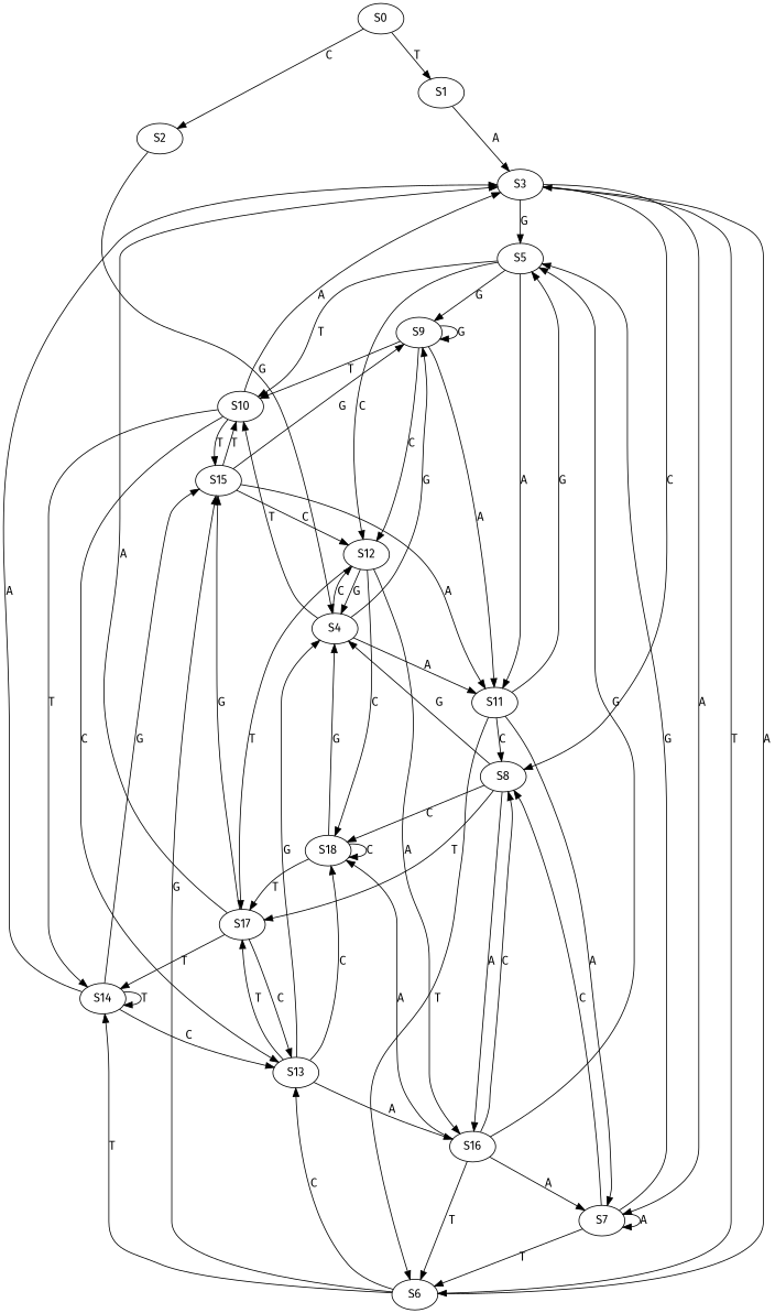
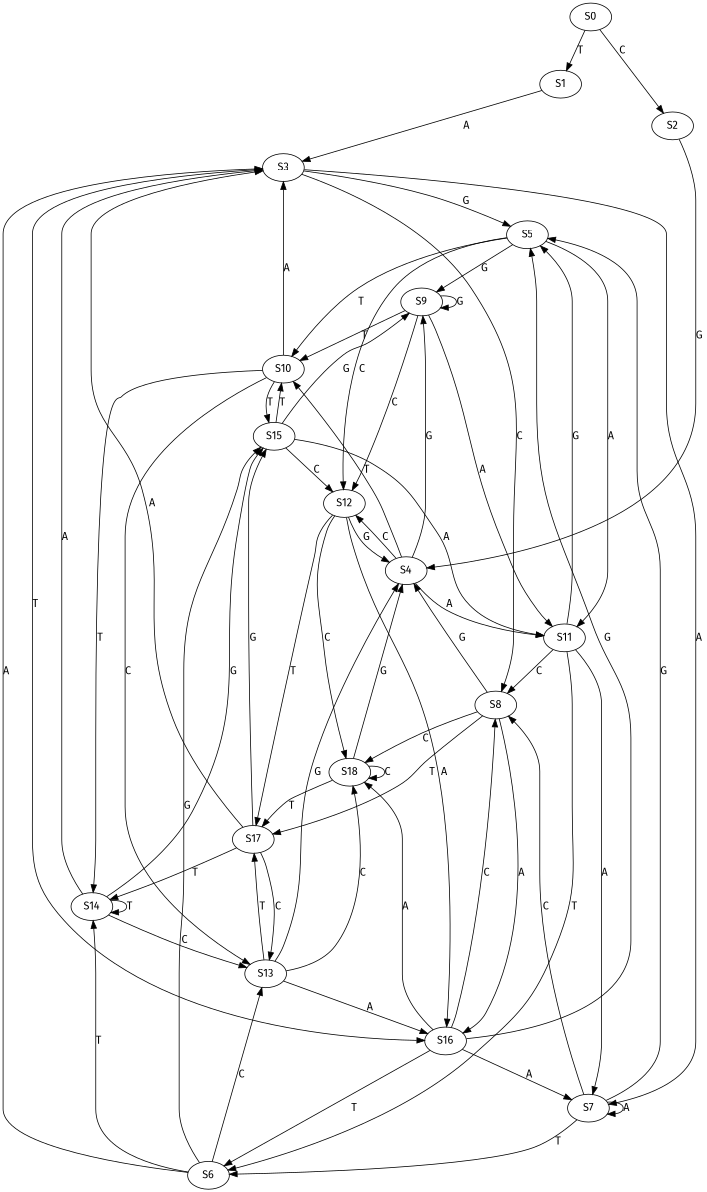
  strict digraph {
    fontname="Fira Sans"
    node [fontname="Fira Sans"]
    edge [fontname="Fira Sans"]
    S0
    S1
    S2
    S3
    S4
    S5
    S6
    S7
    S8
    S9
    S10
    S11
    S12
    S13
    S14
    S15
    S16
    S17
    S18
    S0 -> S1 [label=T]
    S0 -> S2 [label=C]
    S1 -> S3 [label=A]
    S2 -> S4 [label=G]
    S3 -> S5 [label=G]
-   S3 -> S6 [label=T]
+   S3 -> S16 [label=T]
    S3 -> S7 [label=A]
    S3 -> S8 [label=C]
    S4 -> S9 [label=G]
    S4 -> S10 [label=T]
    S4 -> S11 [label=A]
    S4 -> S12 [label=C]
    S5 -> S9 [label=G]
    S5 -> S10 [label=T]
    S5 -> S11 [label=A]
    S5 -> S12 [label=C]
    S6 -> S3 [label=A]
    S6 -> S13 [label=C]
    S6 -> S14 [label=T]
    S6 -> S15 [label=G]
    S7 -> S5 [label=G]
    S7 -> S6 [label=T]
    S7 -> S7 [label=A]
    S7 -> S8 [label=C]
    S8 -> S4 [label=G]
    S8 -> S16 [label=A]
    S8 -> S17 [label=T]
    S8 -> S18 [label=C]
    S9 -> S9 [label=G]
    S9 -> S10 [label=T]
    S9 -> S11 [label=A]
    S9 -> S12 [label=C]
    S10 -> S3 [label=A]
    S10 -> S13 [label=C]
    S10 -> S14 [label=T]
    S10 -> S15 [label=T]
    S11 -> S5 [label=G]
    S11 -> S6 [label=T]
    S11 -> S7 [label=A]
    S11 -> S8 [label=C]
    S12 -> S4 [label=G]
    S12 -> S16 [label=A]
    S12 -> S17 [label=T]
    S12 -> S18 [label=C]
    S13 -> S4 [label=G]
    S13 -> S16 [label=A]
    S13 -> S17 [label=T]
    S13 -> S18 [label=C]
    S14 -> S3 [label=A]
    S14 -> S13 [label=C]
    S14 -> S14 [label=T]
    S14 -> S15 [label=G]
    S15 -> S9 [label=G]
    S15 -> S10 [label=T]
    S15 -> S11 [label=A]
    S15 -> S12 [label=C]
    S16 -> S5 [label=G]
    S16 -> S6 [label=T]
    S16 -> S7 [label=A]
    S16 -> S8 [label=C]
    S16 -> S18 [label=A]
    S17 -> S3 [label=A]
    S17 -> S13 [label=C]
    S17 -> S14 [label=T]
    S17 -> S15 [label=G]
    S18 -> S4 [label=G]
    S18 -> S17 [label=T]
    S18 -> S18 [label=C]
  }
